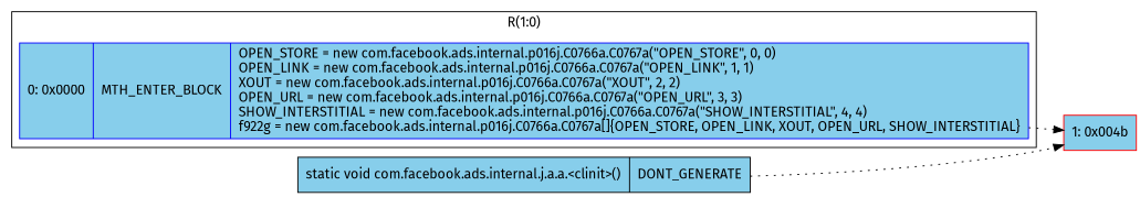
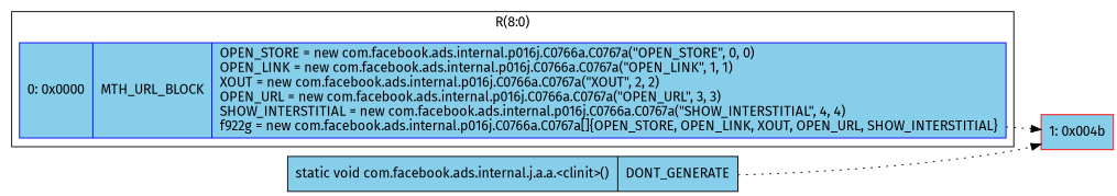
  digraph {
    fontname="Fira Sans"
    rankdir=LR
    node [fillcolor=skyblue fontname="Fira Sans" shape=record style=filled]
    edge [fontname="Fira Sans" style=dotted]
-   n1 [color=blue label="{0\:\ 0x0000|MTH_ENTER_BLOCK\l|OPEN_STORE = new com.facebook.ads.internal.p016j.C0766a.C0767a(\"OPEN_STORE\", 0, 0)\lOPEN_LINK = new com.facebook.ads.internal.p016j.C0766a.C0767a(\"OPEN_LINK\", 1, 1)\lXOUT = new com.facebook.ads.internal.p016j.C0766a.C0767a(\"XOUT\", 2, 2)\lOPEN_URL = new com.facebook.ads.internal.p016j.C0766a.C0767a(\"OPEN_URL\", 3, 3)\lSHOW_INTERSTITIAL = new com.facebook.ads.internal.p016j.C0766a.C0767a(\"SHOW_INTERSTITIAL\", 4, 4)\lf922g = new com.facebook.ads.internal.p016j.C0766a.C0767a[]\{OPEN_STORE, OPEN_LINK, XOUT, OPEN_URL, SHOW_INTERSTITIAL\}\l}"]
+   n1 [color=blue label="{0\:\ 0x0000|MTH_URL_BLOCK\l|OPEN_STORE = new com.facebook.ads.internal.p016j.C0766a.C0767a(\"OPEN_STORE\", 0, 0)\lOPEN_LINK = new com.facebook.ads.internal.p016j.C0766a.C0767a(\"OPEN_LINK\", 1, 1)\lXOUT = new com.facebook.ads.internal.p016j.C0766a.C0767a(\"XOUT\", 2, 2)\lOPEN_URL = new com.facebook.ads.internal.p016j.C0766a.C0767a(\"OPEN_URL\", 3, 3)\lSHOW_INTERSTITIAL = new com.facebook.ads.internal.p016j.C0766a.C0767a(\"SHOW_INTERSTITIAL\", 4, 4)\lf922g = new com.facebook.ads.internal.p016j.C0766a.C0767a[]\{OPEN_STORE, OPEN_LINK, XOUT, OPEN_URL, SHOW_INTERSTITIAL\}\l}"]
    n2 [color=red label="{1\:\ 0x004b}"]
    n3 [label="{static void com.facebook.ads.internal.j.a.a.\<clinit\>()  | DONT_GENERATE\l}"]
    subgraph cluster_1 {
-     label="R(1:0)"
+     label="R(8:0)"
      n1
    }
    n1 -> n2
    n3 -> n2
  }
